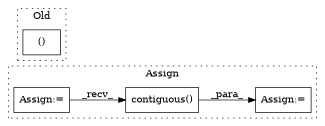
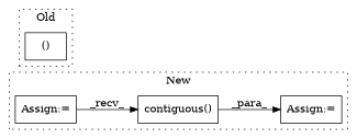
  digraph {
    rankdir=LR
    node [a=68 l=3 shape=box]
    n1 [a=75 l=54 label="contiguous()" s=12917]
    n2 [label="Assign:=" s=12914]
    n3 [label="Assign:=" s=10217]
    n4 [a=54 l=12 label="()" s=12257]
    subgraph cluster_1 {
-     label=Assign
+     label=New
      style=dotted
      n1
      n2
      n3
    }
    subgraph cluster_2 {
      label=Old
      style=dotted
      n4
    }
    n1 -> n2 [label=_para_]
    n3 -> n1 [label=_recv_]
  }
